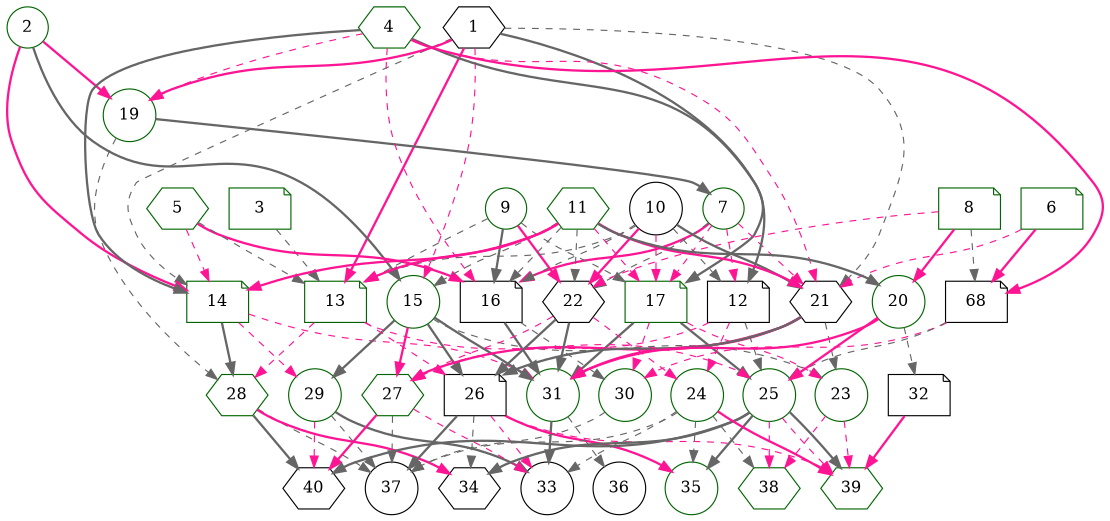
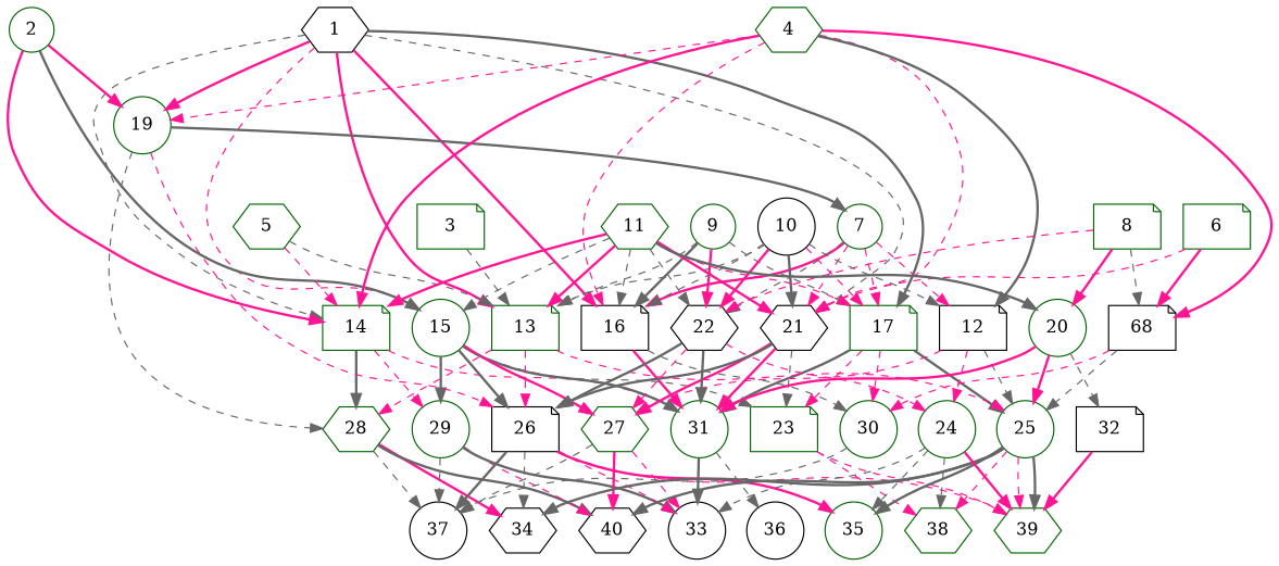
  digraph {
    node [alpha=0.18 color=darkgreen shape=circle]
    edge [color=deeppink style=dashed]
    1 [alpha=0.10 color=black expect_size=19470336 shape=hexagon]
    14 [alpha=0.05 expect_size=38393856 shape=note]
    15 [alpha=0.07 expect_size=35893248]
    16 [alpha=0.06 color=black expect_size=51964928 shape=note]
    17 [expect_size=48117760 shape=note]
    19 [alpha=0.05 expect_size=16346112]
    21 [color=black expect_size=41182208 shape=hexagon]
    13 [expect_size=43466752 shape=note]
    28 [alpha=0.10 expect_size=18268160 shape=hexagon]
    29 [alpha=0.01 expect_size=32205824]
    31 [alpha=0.14 expect_size=15611904]
    27 [alpha=0.15 expect_size=22184960 shape=hexagon]
    26 [alpha=0.15 color=black expect_size=6943744 shape=note]
-   23 [alpha=0.11 expect_size=31799296]
+   23 [alpha=0.11 expect_size=31799296 shape=note]
    30 [alpha=0.13 expect_size=43104256]
    25 [alpha=0.04 expect_size=37967872]
    7 [alpha=0.10 expect_size=29536256]
    37 [alpha=0.11 color=black expect_size=50804736]
    34 [alpha=0.02 color=black expect_size=47179776 shape=hexagon]
    40 [alpha=0.09 color=black expect_size=17089536 shape=hexagon]
    33 [alpha=0.11 color=black expect_size=21036032]
    36 [alpha=0.09 color=black expect_size=16049152]
    39 [alpha=0.16 expect_size=15628288 shape=hexagon]
    35 [alpha=0.05 expect_size=5531648]
    38 [alpha=0.01 expect_size=39718912 shape=hexagon]
    2 [alpha=0.17 expect_size=43763712]
    3 [expect_size=7135232 shape=note]
    4 [alpha=0.19 expect_size=15571968 shape=hexagon]
    12 [alpha=0.10 color=black expect_size=50707456 shape=note]
    n30 [alpha=0.06 color=black expect_size=25527296 label=68 shape=note]
    24 [alpha=0.02 expect_size=27266048]
    5 [alpha=0.07 expect_size=30826496 shape=hexagon]
    6 [expect_size=24500224 shape=note]
    22 [alpha=0.04 color=black expect_size=7390208 shape=hexagon]
    8 [alpha=0.16 expect_size=38078464 shape=note]
    20 [alpha=0.08 expect_size=48021504]
    32 [alpha=0.14 color=black expect_size=11145216 shape=note]
    9 [alpha=0.13 expect_size=43799552]
    10 [alpha=0.17 color=black expect_size=8727552]
    11 [alpha=0.06 expect_size=26099712 shape=hexagon]
    1 -> 14 [color=gray40]
    1 -> 15
-   5 -> 16 [style=bold]
+   1 -> 16 [style=bold]
    1 -> 17 [color=gray40 style=bold]
    1 -> 19 [style=bold]
    1 -> 21 [color=gray40]
    1 -> 13 [style=bold]
    14 -> 28 [color=gray40 style=bold]
    14 -> 29
    14 -> 31
    15 -> 29 [color=gray40 style=bold]
    15 -> 31 [color=gray40 style=bold]
    15 -> 27 [style=bold]
    15 -> 26 [color=gray40 style=bold]
    15 -> 23 [color=gray40]
-   16 -> 31 [color=gray40 style=bold]
+   16 -> 31 [style=bold]
    16 -> 30 [color=gray40]
    17 -> 31 [color=gray40 style=bold]
    17 -> 23
    17 -> 30
    17 -> 25 [color=gray40 style=bold]
    19 -> 28 [color=gray40]
+   19 -> 26
    19 -> 7 [color=gray40 style=bold]
    21 -> 31 [style=bold]
    21 -> 27 [style=bold]
    21 -> 26 [color=gray40 style=bold]
    21 -> 23 [color=gray40]
    13 -> 28
    13 -> 26
    13 -> 25
    28 -> 37 [color=gray40]
    28 -> 34 [style=bold]
    28 -> 40 [color=gray40 style=bold]
    29 -> 37 [color=gray40]
    29 -> 40
    29 -> 33 [color=gray40 style=bold]
    31 -> 33 [color=gray40 style=bold]
    31 -> 36 [color=gray40]
    27 -> 37 [color=gray40]
    27 -> 40 [style=bold]
    27 -> 33
    26 -> 37 [color=gray40 style=bold]
    26 -> 34 [color=gray40]
    26 -> 33
    26 -> 39
    26 -> 35 [style=bold]
    23 -> 39
    23 -> 38
    30 -> 37 [color=gray40]
    25 -> 34 [color=gray40 style=bold]
    25 -> 40 [color=gray40 style=bold]
    25 -> 39
    25 -> 39 [color=gray40 style=bold]
    25 -> 35 [color=gray40 style=bold]
    25 -> 38
    7 -> 16 [style=bold]
    7 -> 17
    7 -> 21
    7 -> 12
    7 -> 22 [color=gray40]
    2 -> 14 [style=bold]
    2 -> 15 [color=gray40 style=bold]
    2 -> 19 [style=bold]
    3 -> 13 [color=gray40]
-   4 -> 14 [color=gray40 style=bold]
+   4 -> 14 [style=bold]
    4 -> 16
    4 -> 19
    4 -> 21
    4 -> 12 [color=gray40 style=bold]
    4 -> n30 [style=bold]
    12 -> 27
    12 -> 25 [color=gray40]
    12 -> 24
    n30 -> 30
    n30 -> 25 [color=gray40]
-   24 -> 37 [color=gray40]
    24 -> 33 [color=gray40]
    24 -> 39 [style=bold]
    24 -> 35 [color=gray40]
    24 -> 38 [color=gray40]
    5 -> 14
    5 -> 13 [color=gray40]
    6 -> 21
    6 -> n30 [style=bold]
    22 -> 31 [color=gray40 style=bold]
    22 -> 27
    22 -> 26 [color=gray40 style=bold]
    22 -> 24
    8 -> n30 [color=gray40]
    8 -> 22
    8 -> 20 [style=bold]
    20 -> 31 [style=bold]
    20 -> 25 [style=bold]
    20 -> 32 [color=gray40]
    32 -> 39 [style=bold]
    9 -> 16 [color=gray40 style=bold]
    9 -> 17 [color=gray40]
    9 -> 13 [color=gray40]
    9 -> 22 [style=bold]
    10 -> 16 [color=gray40]
    10 -> 17
    10 -> 21 [color=gray40 style=bold]
    10 -> 13 [color=gray40]
    10 -> 12 [color=gray40]
    10 -> 22 [style=bold]
    11 -> 14 [style=bold]
    11 -> 15 [color=gray40]
    11 -> 16 [color=gray40]
    11 -> 17
    11 -> 21 [style=bold]
    11 -> 13 [style=bold]
    11 -> 22 [color=gray40]
    11 -> 20 [color=gray40 style=bold]
  }
